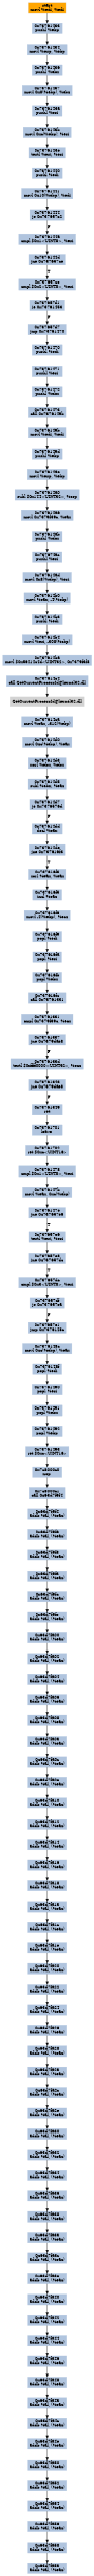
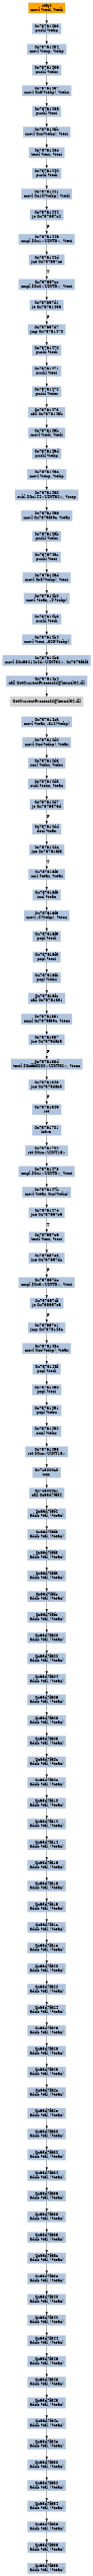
  digraph {
    node [color=lightsteelblue fillcolor=lightsteelblue shape=rectangle style=filled]
    edge [color="#000000"]
    n1 [color=lightgrey fillcolor=orange label="start\nmovl %edi, %edi"]
    n2 [label="0x73761433\npushl %ebp"]
    n3 [label="0x73761434\nmovl %esp, %ebp"]
    n4 [label="0x73761436\npushl %ebx"]
    n5 [label="0x73761437\nmovl 0x8(%ebp), %ebx"]
    n6 [label="0x7376143a\npushl %esi"]
    n7 [label="0x7376143b\nmovl 0xc(%ebp), %esi"]
    n8 [label="0x7376143e\ntestl %esi, %esi"]
    n9 [label="0x73761440\npushl %edi"]
    n10 [label="0x73761441\nmovl 0x10(%ebp), %edi"]
    n11 [label="0x73761444\nje 0x737657c2"]
    n12 [label="0x7376144a\ncmpl $0x1<UINT8>, %esi"]
    n13 [label="0x7376144d\njne 0x737657ce"]
    n14 [label="0x737657ce\ncmpl $0x2<UINT8>, %esi"]
    n15 [label="0x737657d1\nje 0x73761453"]
    n16 [label="0x737657d7\njmp 0x73761470"]
    n17 [label="0x73761470\npushl %edi"]
    n18 [label="0x73761471\npushl %esi"]
    n19 [label="0x73761472\npushl %ebx"]
    n20 [label="0x73761473\ncall 0x7376149b"]
    n21 [label="0x7376149b\nmovl %edi, %edi"]
    n22 [label="0x7376149d\npushl %ebp"]
    n23 [label="0x7376149e\nmovl %esp, %ebp"]
    n24 [label="0x737614a0\nsubl $0x144<UINT32>, %esp"]
    n25 [label="0x737614a6\nmovl 0x7379f39c, %eax"]
    n26 [label="0x737614ab\npushl %ebx"]
    n27 [label="0x737674ac\npushl %esi"]
    n28 [label="0x737614ad\nmovl 0x8(%ebp), %esi"]
    n29 [label="0x737614b0\nmovl %eax, -4(%ebp)"]
    n30 [label="0x737614b3\npushl %edi"]
    n31 [label="0x737614b4\nmovl %esi, -308(%ebp)"]
    n32 [label="0x737614ba\nmovl $0x56414c4d<UINT32>, 0x7379f3f8"]
    n33 [label="0x737614c4\ncall GetCurrentProcessId@kernel32.dll"]
    n34 [color=lightgrey fillcolor=lightgrey label="GetCurrentProcessId@kernel32.dll"]
    n35 [label="0x737614ca\nmovl %eax, -312(%ebp)"]
    n36 [label="0x737614d0\nmovl 0xc(%ebp), %eax"]
    n37 [label="0x737614d3\nxorl %ebx, %ebx"]
    n38 [label="0x737614d5\nsubl %ebx, %eax"]
    n39 [label="0x737614d7\nje 0x7376576d"]
    n40 [label="0x737614dd\ndecl %eax"]
    n41 [label="0x737614de\njne 0x737616f3"]
    n42 [label="0x737616f3\nxorl %eax, %eax"]
    n43 [label="0x737616f5\nincl %eax"]
    n44 [label="0x737616f6\nmovl -4(%ebp), %ecx"]
    n45 [label="0x737616f9\npopl %edi"]
    n46 [label="0x737616fa\npopl %esi"]
    n47 [label="0x737616fb\npopl %ebx"]
    n48 [label="0x737616fc\ncall 0x73761331"]
    n49 [label="0x73761331\ncmpl 0x7379f39c, %ecx"]
    n50 [label="0x73761337\njne 0x7379dae8"]
    n51 [label="0x7376133d\ntestl $0xffff0000<UINT32>, %ecx"]
    n52 [label="0x73761343\njne 0x7379dae8"]
    n53 [label="0x73761349\nret"]
    n54 [label="0x73761701\nleave "]
    n55 [label="0x73761702\nret $0xc<UINT16>"]
    n56 [label="0x73761478\ncmpl $0x1<UINT8>, %esi"]
    n57 [label="0x7376147b\nmovl %eax, 0xc(%ebp)"]
    n58 [label="0x7376147e\njne 0x737657e6"]
    n59 [label="0x737657e6\ntestl %esi, %esi"]
    n60 [label="0x737657e8\njne 0x737657dc"]
    n61 [label="0x737657dc\ncmpl $0x3<UINT8>, %esi"]
-   n62 [label="0x737657df\nje 0x737657ea"]
+   n62 [label="0x737657df\nje 0x739657ea"]
    n63 [label="0x737657e1\njmp 0x7376148c"]
    n64 [label="0x7376148c\nmovl 0xc(%ebp), %eax"]
    n65 [label="0x7376148f\npopl %edi"]
    n66 [label="0x73761490\npopl %esi"]
    n67 [label="0x73761491\npopl %ebx"]
    n68 [label="0x73761492\npopl %ebp"]
    n69 [label="0x73761493\nret $0xc<UINT16>"]
    n70 [label="0x7c8000c0\nnop "]
    n71 [label="0x7c8000c1\ncall 0x63d7f9f4"]
    n72 [label="0x63d7f9f4\naddb %al, (%eax)"]
    n73 [label="0x63d7f9f6\naddb %al, (%eax)"]
    n74 [label="0x63d7f9f8\naddb %al, (%eax)"]
    n75 [label="0x63d7f9fa\naddb %al, (%eax)"]
    n76 [label="0x63d7f9fc\naddb %al, (%eax)"]
    n77 [label="0x63d7f9fe\naddb %al, (%eax)"]
    n78 [label="0x63d7fa00\naddb %al, (%eax)"]
    n79 [label="0x63d7fa02\naddb %al, (%eax)"]
    n80 [label="0x63d7fa04\naddb %al, (%eax)"]
    n81 [label="0x63d7fa06\naddb %al, (%eax)"]
    n82 [label="0x63d7fa08\naddb %al, (%eax)"]
    n83 [label="0x63d7fa0a\naddb %al, (%eax)"]
    n84 [label="0x63d7fa0c\naddb %al, (%eax)"]
    n85 [label="0x63d7fa0e\naddb %al, (%eax)"]
    n86 [label="0x63d7fa10\naddb %al, (%eax)"]
    n87 [label="0x63d7fa12\naddb %al, (%eax)"]
    n88 [label="0x63d7fa14\naddb %al, (%eax)"]
    n89 [label="0x63d7fa16\naddb %al, (%eax)"]
    n90 [label="0x63d7fa18\naddb %al, (%eax)"]
    n91 [label="0x63d7fa1a\naddb %al, (%eax)"]
    n92 [label="0x63d7fa1c\naddb %al, (%eax)"]
    n93 [label="0x63d7fa1e\naddb %al, (%eax)"]
    n94 [label="0x63d7fa20\naddb %al, (%eax)"]
    n95 [label="0x63d7fa22\naddb %al, (%eax)"]
    n96 [label="0x63d7fa24\naddb %al, (%eax)"]
    n97 [label="0x63d7fa26\naddb %al, (%eax)"]
    n98 [label="0x63d7fa28\naddb %al, (%eax)"]
    n99 [label="0x63d7fa2a\naddb %al, (%eax)"]
    n100 [label="0x63d7fa2c\naddb %al, (%eax)"]
    n101 [label="0x63d7fa2e\naddb %al, (%eax)"]
    n102 [label="0x63d7fa30\naddb %al, (%eax)"]
    n103 [label="0x63d7fa32\naddb %al, (%eax)"]
    n104 [label="0x63d7fa34\naddb %al, (%eax)"]
    n105 [label="0x63d7fa36\naddb %al, (%eax)"]
    n106 [label="0x63d7fa38\naddb %al, (%eax)"]
    n107 [label="0x63d7fa3a\naddb %al, (%eax)"]
    n108 [label="0x63d7fa3c\naddb %al, (%eax)"]
    n109 [label="0x63d7fa3e\naddb %al, (%eax)"]
    n110 [label="0x63d7fa40\naddb %al, (%eax)"]
    n111 [label="0x63d7fa42\naddb %al, (%eax)"]
    n112 [label="0x63d7fa44\naddb %al, (%eax)"]
    n113 [label="0x63d7fa46\naddb %al, (%eax)"]
    n114 [label="0x63d7fa48\naddb %al, (%eax)"]
    n115 [label="0x63d7fa4a\naddb %al, (%eax)"]
    n116 [label="0x63d7fa4c\naddb %al, (%eax)"]
    n117 [label="0x63d7fa4e\naddb %al, (%eax)"]
    n118 [label="0x63d7fa50\naddb %al, (%eax)"]
    n119 [label="0x63d7fa52\naddb %al, (%eax)"]
    n120 [label="0x63d7fa54\naddb %al, (%eax)"]
    n121 [label="0x63d7fa56\naddb %al, (%eax)"]
    n122 [label="0x63d7fa58\naddb %al, (%eax)"]
    n123 [label="0x63d7fa5a\naddb %al, (%eax)"]
    n1 -> n2
    n2 -> n3
    n3 -> n4
    n4 -> n5
    n5 -> n6
    n6 -> n7
    n7 -> n8
    n8 -> n9
    n9 -> n10
    n10 -> n11
    n11 -> n12 [label=F]
    n12 -> n13
    n13 -> n14 [label=T]
    n14 -> n15
    n15 -> n16 [label=F]
    n16 -> n17
+   n17 -> n18
    n18 -> n19
    n19 -> n20
    n20 -> n21
    n21 -> n22
    n22 -> n23
    n23 -> n24
    n24 -> n25
    n25 -> n26
    n26 -> n27
    n27 -> n28
    n28 -> n29
    n29 -> n30
    n30 -> n31
    n31 -> n32
    n32 -> n33
    n33 -> n34
-   n34 -> n35
    n35 -> n36
    n36 -> n37
    n37 -> n38
    n38 -> n39
    n39 -> n40 [label=F]
    n40 -> n41
    n41 -> n42 [label=T]
    n42 -> n43
    n43 -> n44
    n44 -> n45
    n45 -> n46
    n46 -> n47
    n47 -> n48
    n48 -> n49
    n49 -> n50
    n50 -> n51 [label=F]
    n51 -> n52
    n52 -> n53 [label=F]
    n53 -> n54
    n54 -> n55
    n55 -> n56
    n56 -> n57
    n57 -> n58
    n58 -> n59 [label=T]
    n59 -> n60
-   n60 -> n61 [label=T]
+   n60 -> n61 [label=F]
    n61 -> n62
    n62 -> n63 [label=F]
    n63 -> n64
    n64 -> n65
    n65 -> n66
    n66 -> n67
    n67 -> n68
    n68 -> n69
    n69 -> n70
    n70 -> n71
    n71 -> n72
    n72 -> n73
    n73 -> n74
    n74 -> n75
    n75 -> n76
    n76 -> n77
    n77 -> n78
    n78 -> n79
    n79 -> n80
    n80 -> n81
    n81 -> n82
    n82 -> n83
    n83 -> n84
    n84 -> n85
    n85 -> n86
    n86 -> n87
    n87 -> n88
    n88 -> n89
    n89 -> n90
    n90 -> n91
    n91 -> n92
    n92 -> n93
    n93 -> n94
    n94 -> n95
    n95 -> n96
    n96 -> n97
    n97 -> n98
    n98 -> n99
    n99 -> n100
-   n100 -> n101
    n101 -> n102
    n102 -> n103
    n103 -> n104
    n104 -> n105
    n105 -> n106
    n106 -> n107
    n107 -> n108
    n108 -> n109
    n109 -> n110
    n110 -> n111
    n111 -> n112
    n112 -> n113
    n113 -> n114
    n114 -> n115
    n115 -> n116
    n116 -> n117
    n117 -> n118
    n118 -> n119
    n119 -> n120
    n120 -> n121
    n121 -> n122
    n122 -> n123
  }
